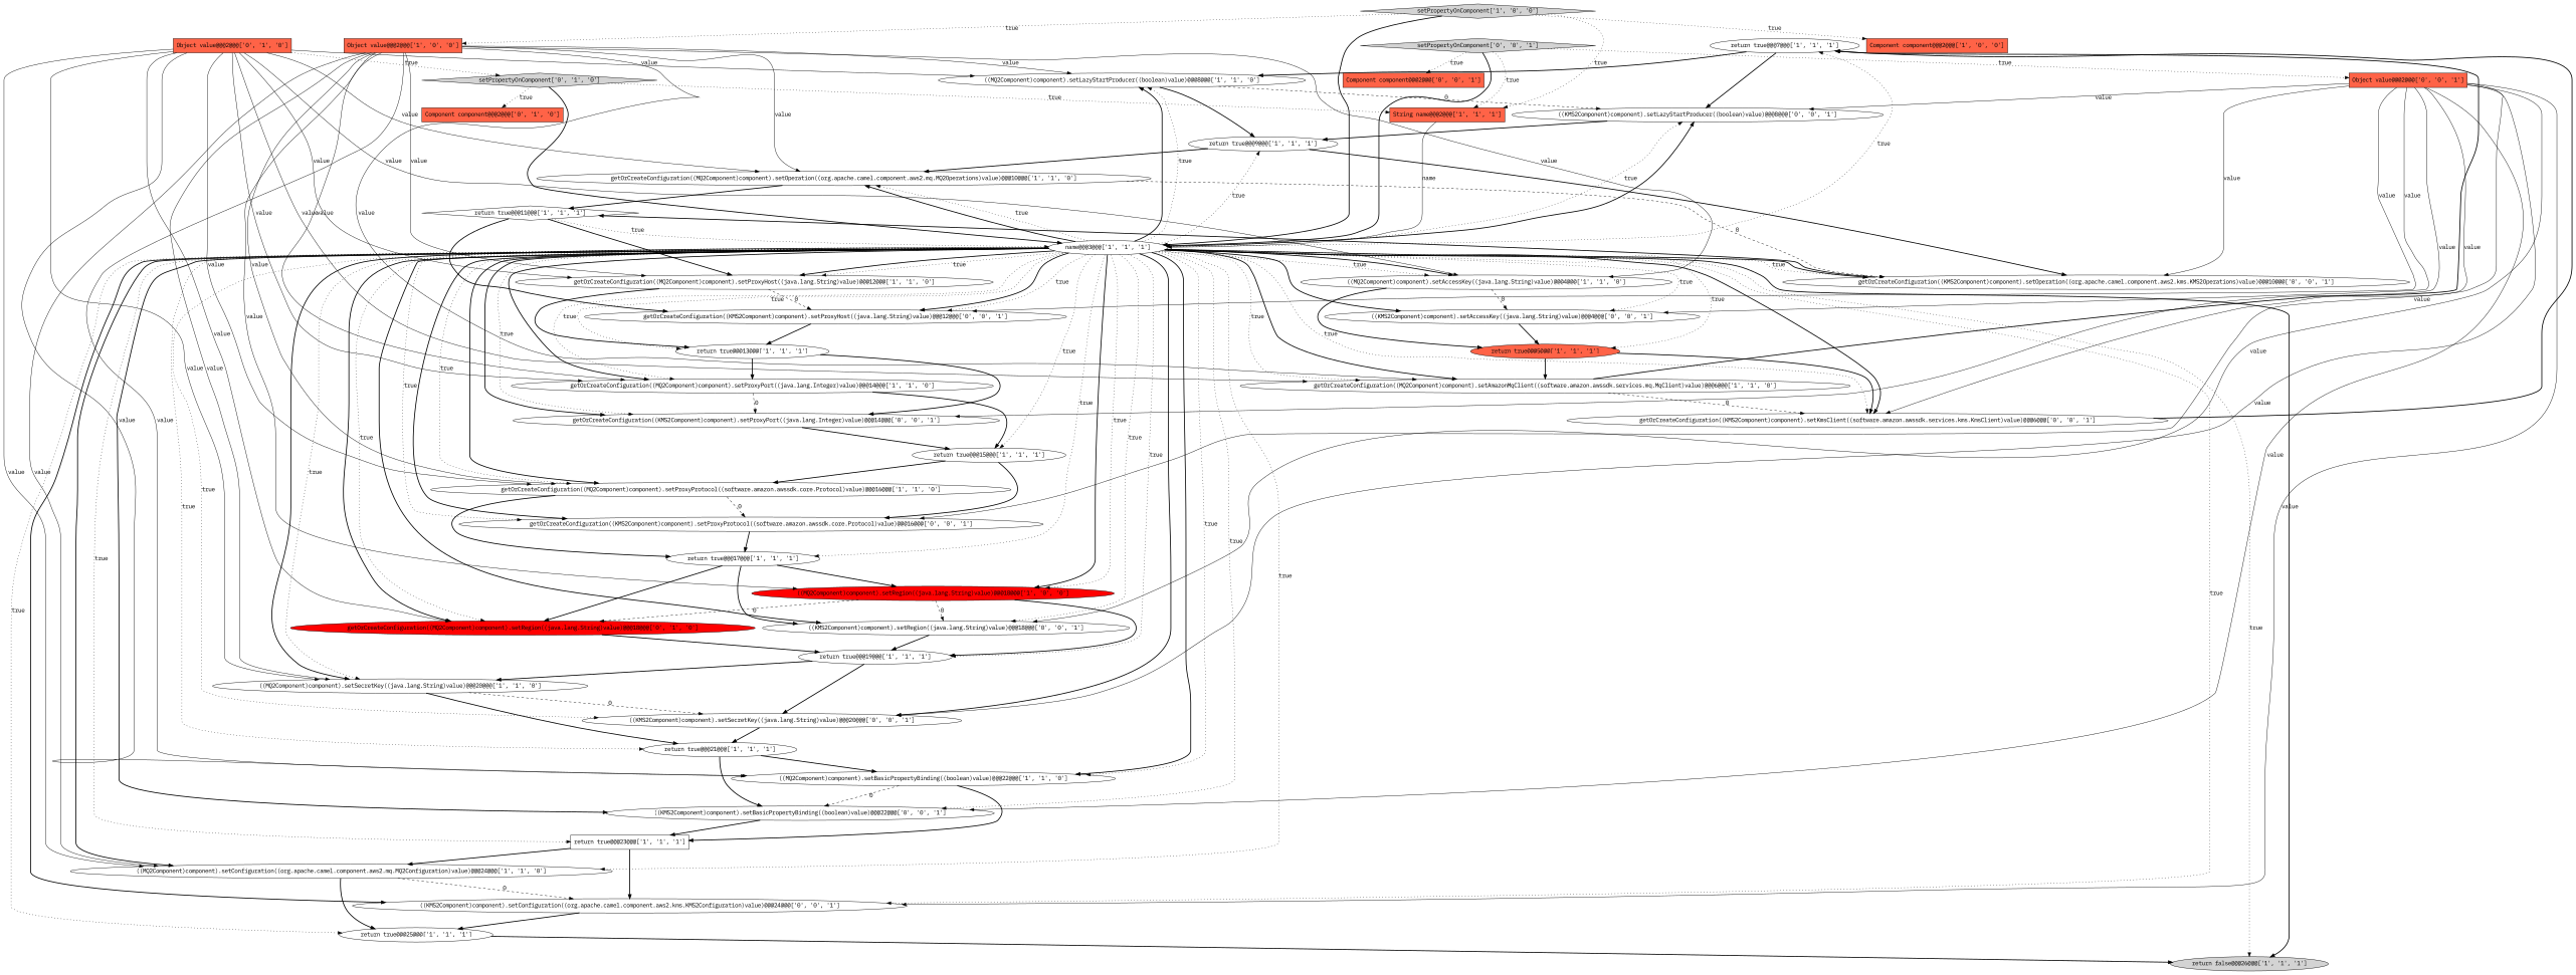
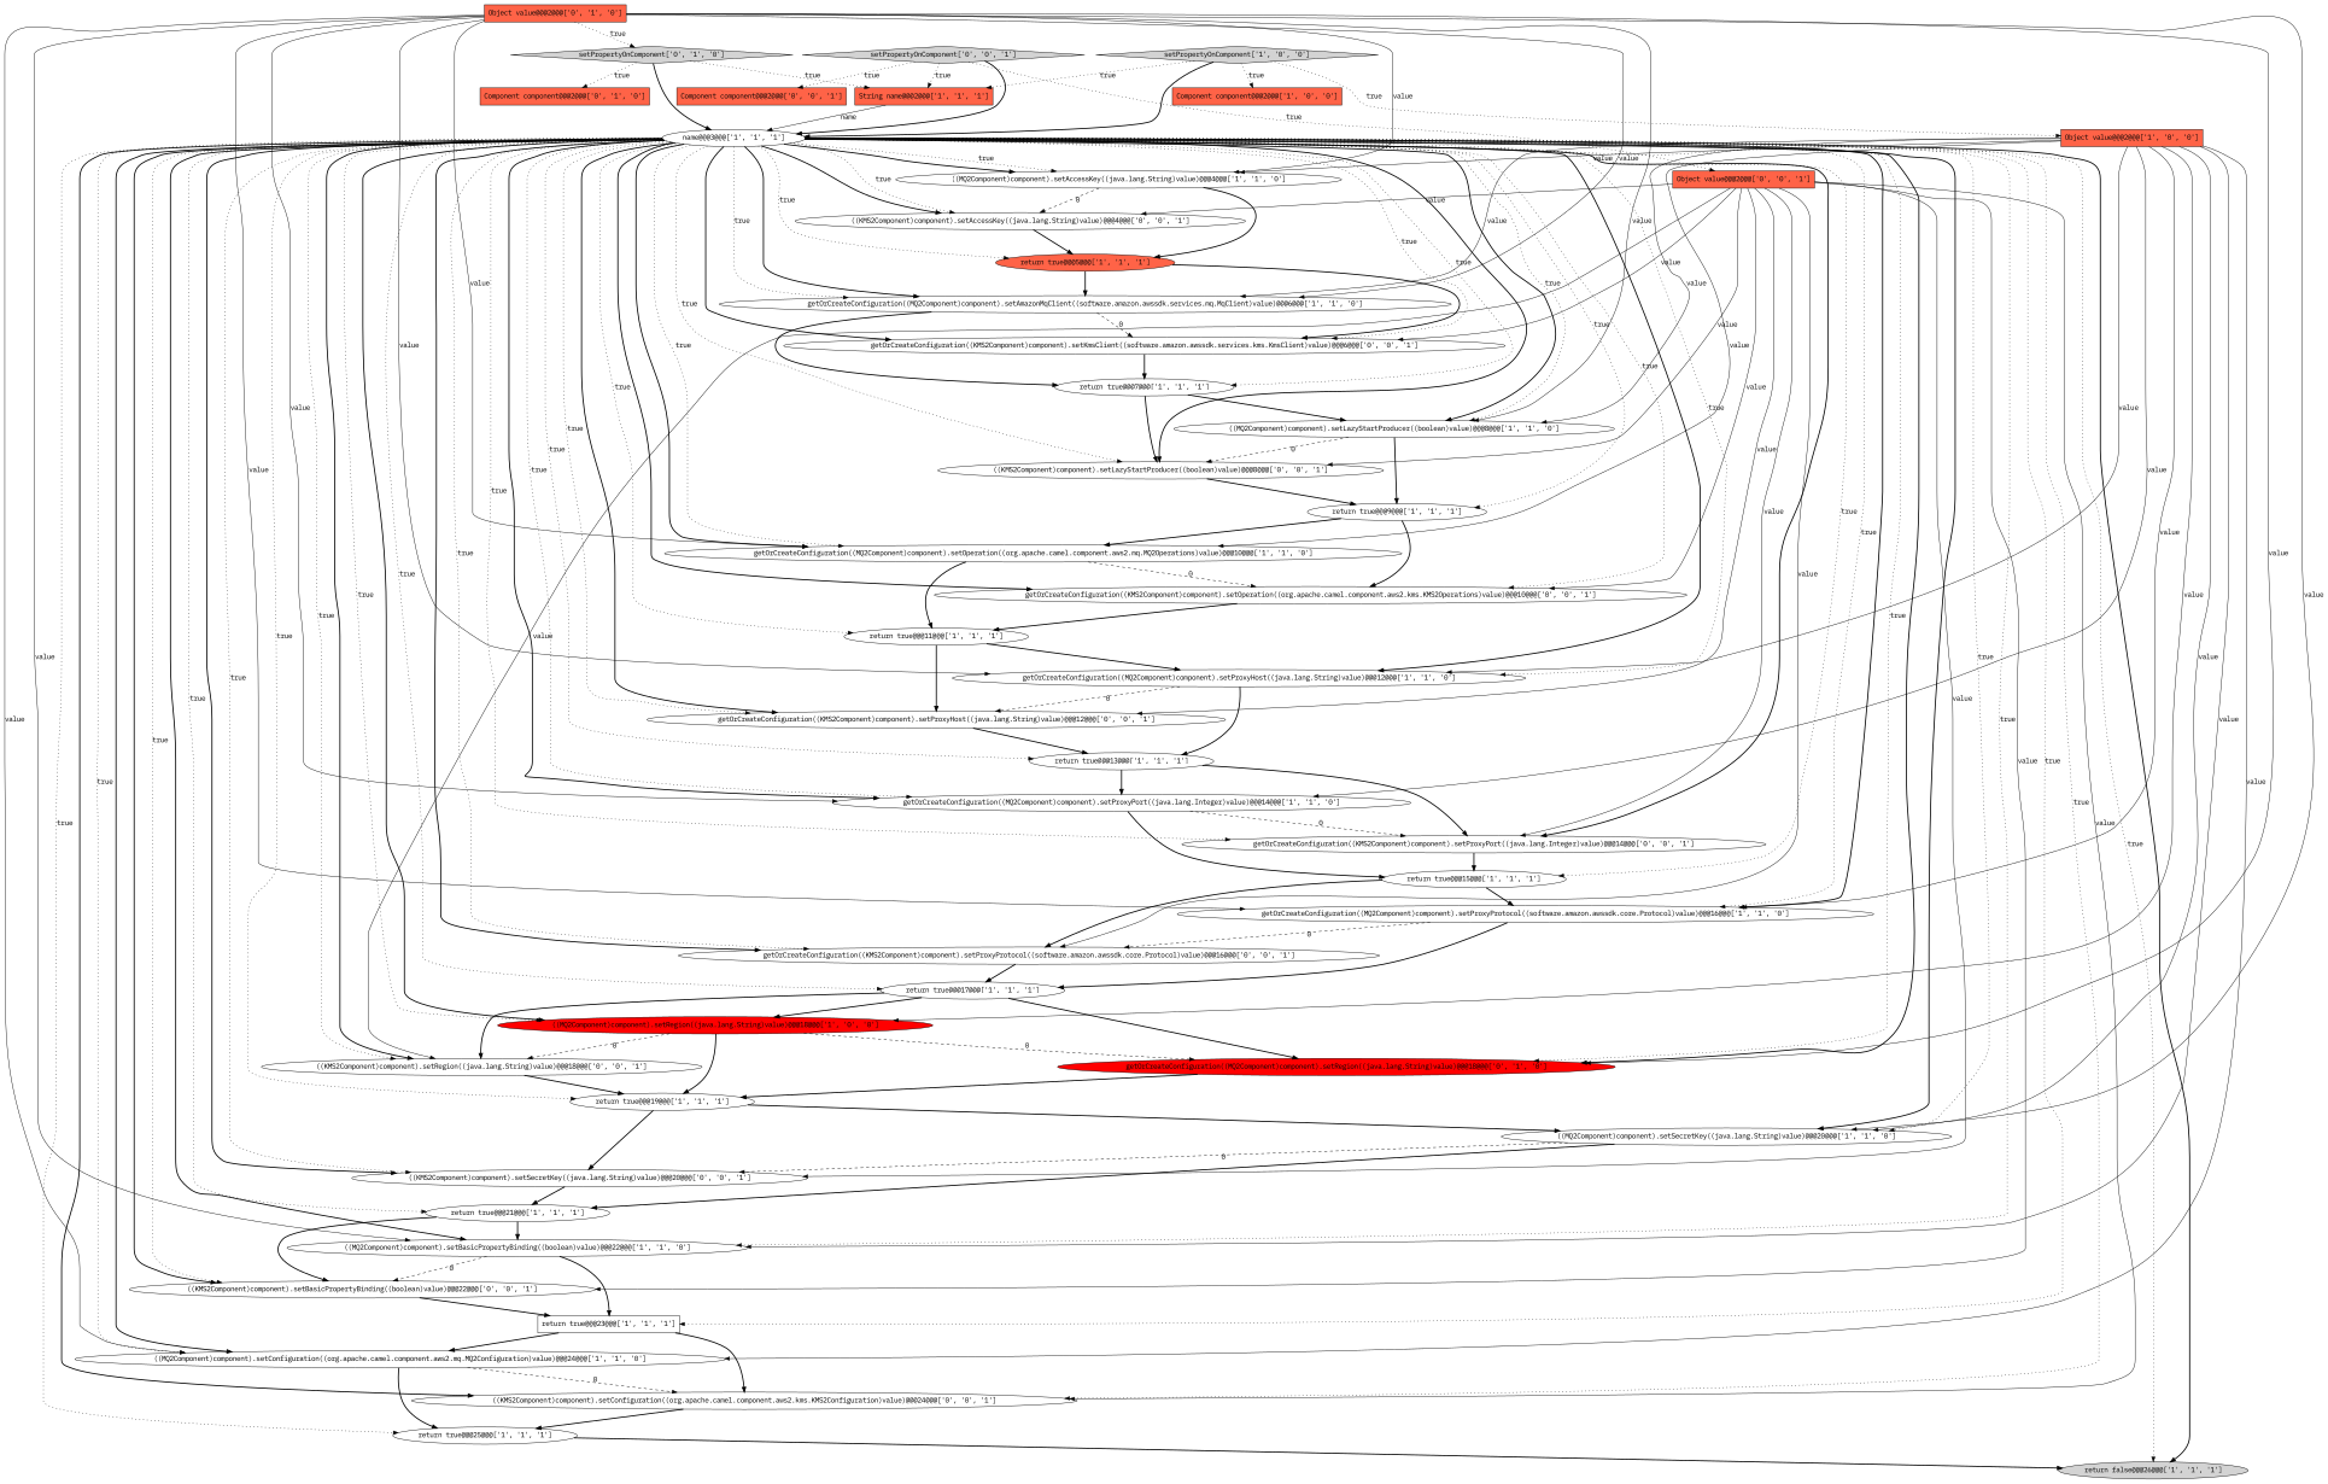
  digraph {
    fontname="IBM Plex Mono"
    node [fillcolor=white fontname="IBM Plex Mono" shape=ellipse style=filled]
    edge [fontname="IBM Plex Mono" style=bold]
    n1 [label="return true@@@7@@@['1', '1', '1']"]
    n2 [label="((MQ2Component)component).setLazyStartProducer((boolean)value)@@@8@@@['1', '1', '0']"]
    n3 [label="((KMS2Component)component).setLazyStartProducer((boolean)value)@@@8@@@['0', '0', '1']"]
    n4 [label="return true@@@9@@@['1', '1', '1']"]
    n5 [label="name@@@3@@@['1', '1', '1']"]
    n6 [label="return true@@@13@@@['1', '1', '1']"]
    n7 [label="getOrCreateConfiguration((KMS2Component)component).setProxyProtocol((software.amazon.awssdk.core.Protocol)value)@@@16@@@['0', '0', '1']"]
    n8 [label="getOrCreateConfiguration((MQ2Component)component).setAmazonMqClient((software.amazon.awssdk.services.mq.MqClient)value)@@@6@@@['1', '1', '0']"]
    n9 [label="return true@@@23@@@['1', '1', '1']" shape=box]
    n10 [label="return true@@@21@@@['1', '1', '1']"]
    n11 [label="return true@@@15@@@['1', '1', '1']"]
    n12 [label="getOrCreateConfiguration((MQ2Component)component).setProxyPort((java.lang.Integer)value)@@@14@@@['1', '1', '0']"]
    n13 [label="((KMS2Component)component).setSecretKey((java.lang.String)value)@@@20@@@['0', '0', '1']"]
    n14 [fillcolor=lightgray label="return false@@@26@@@['1', '1', '1']"]
    n15 [label="getOrCreateConfiguration((MQ2Component)component).setProxyProtocol((software.amazon.awssdk.core.Protocol)value)@@@16@@@['1', '1', '0']"]
    n16 [label="((KMS2Component)component).setRegion((java.lang.String)value)@@@18@@@['0', '0', '1']"]
    n17 [label="getOrCreateConfiguration((MQ2Component)component).setProxyHost((java.lang.String)value)@@@12@@@['1', '1', '0']"]
    n18 [label="return true@@@17@@@['1', '1', '1']"]
    n19 [label="((MQ2Component)component).setConfiguration((org.apache.camel.component.aws2.mq.MQ2Configuration)value)@@@24@@@['1', '1', '0']"]
-   n20 [label="return true@@@11@@@['1', '1', '1']" shape=diamond]
+   n20 [label="return true@@@11@@@['1', '1', '1']"]
    n21 [label="getOrCreateConfiguration((KMS2Component)component).setProxyPort((java.lang.Integer)value)@@@14@@@['0', '0', '1']"]
    n22 [label="((MQ2Component)component).setSecretKey((java.lang.String)value)@@@20@@@['1', '1', '0']"]
    n23 [label="((KMS2Component)component).setAccessKey((java.lang.String)value)@@@4@@@['0', '0', '1']"]
    n24 [label="return true@@@19@@@['1', '1', '1']"]
    n25 [label="((MQ2Component)component).setBasicPropertyBinding((boolean)value)@@@22@@@['1', '1', '0']"]
    n26 [label="getOrCreateConfiguration((MQ2Component)component).setOperation((org.apache.camel.component.aws2.mq.MQ2Operations)value)@@@10@@@['1', '1', '0']"]
    n27 [label="((MQ2Component)component).setAccessKey((java.lang.String)value)@@@4@@@['1', '1', '0']"]
    n28 [label="return true@@@25@@@['1', '1', '1']"]
    n29 [fillcolor=red label="getOrCreateConfiguration((MQ2Component)component).setRegion((java.lang.String)value)@@@18@@@['0', '1', '0']"]
    n30 [label="((KMS2Component)component).setBasicPropertyBinding((boolean)value)@@@22@@@['0', '0', '1']"]
    n31 [label="((KMS2Component)component).setConfiguration((org.apache.camel.component.aws2.kms.KMS2Configuration)value)@@@24@@@['0', '0', '1']"]
    n32 [label="getOrCreateConfiguration((KMS2Component)component).setOperation((org.apache.camel.component.aws2.kms.KMS2Operations)value)@@@10@@@['0', '0', '1']"]
    n33 [label="getOrCreateConfiguration((KMS2Component)component).setProxyHost((java.lang.String)value)@@@12@@@['0', '0', '1']"]
    n34 [fillcolor=tomato label="return true@@@5@@@['1', '1', '1']"]
    n35 [label="getOrCreateConfiguration((KMS2Component)component).setKmsClient((software.amazon.awssdk.services.kms.KmsClient)value)@@@6@@@['0', '0', '1']"]
    n36 [fillcolor=red label="((MQ2Component)component).setRegion((java.lang.String)value)@@@18@@@['1', '0', '0']"]
    n37 [fillcolor=lightgray label="setPropertyOnComponent['0', '0', '1']" shape=diamond]
    n38 [fillcolor=tomato label="String name@@@2@@@['1', '1', '1']" shape=box]
    n39 [fillcolor=tomato label="Object value@@@2@@@['0', '0', '1']" shape=box]
    n40 [fillcolor=tomato label="Component component@@@2@@@['0', '0', '1']" shape=box]
    n41 [fillcolor=tomato label="Component component@@@2@@@['0', '1', '0']" shape=box]
    n42 [fillcolor=tomato label="Object value@@@2@@@['0', '1', '0']" shape=box]
    n43 [fillcolor=lightgray label="setPropertyOnComponent['0', '1', '0']" shape=diamond]
    n44 [fillcolor=tomato label="Component component@@@2@@@['1', '0', '0']" shape=box]
    n45 [fillcolor=tomato label="Object value@@@2@@@['1', '0', '0']" shape=box]
    n46 [fillcolor=lightgray label="setPropertyOnComponent['1', '0', '0']" shape=diamond]
    n1 -> n2
    n1 -> n3
    n2 -> n3 [label=0 style=dashed]
    n2 -> n4
    n3 -> n4
    n4 -> n26
    n4 -> n32
    n5 -> n1 [label=true style=dotted]
    n5 -> n2
    n5 -> n2 [label=true style=dotted]
    n5 -> n3 [label=true style=dotted]
    n5 -> n3
    n5 -> n4 [label=true style=dotted]
    n5 -> n6 [label=true style=dotted]
    n5 -> n7 [label=true style=dotted]
    n5 -> n7
    n5 -> n8 [label=true style=dotted]
    n5 -> n8
    n5 -> n9 [label=true style=dotted]
    n5 -> n10 [label=true style=dotted]
    n5 -> n11 [label=true style=dotted]
    n5 -> n12 [label=true style=dotted]
    n5 -> n12
    n5 -> n13
    n5 -> n13 [label=true style=dotted]
    n5 -> n14 [label=true style=dotted]
    n5 -> n14
    n5 -> n15
    n5 -> n15 [label=true style=dotted]
    n5 -> n16
    n5 -> n16 [label=true style=dotted]
    n5 -> n17 [label=true style=dotted]
    n5 -> n17
    n5 -> n18 [label=true style=dotted]
    n5 -> n19 [label=true style=dotted]
    n5 -> n19
-   n20 -> n5 [label=true style=dotted]
+   n5 -> n20 [label=true style=dotted]
    n5 -> n21 [label=true style=dotted]
    n5 -> n21
    n5 -> n22 [label=true style=dotted]
    n5 -> n22
    n5 -> n23 [label=true style=dotted]
    n5 -> n23
    n5 -> n24 [label=true style=dotted]
    n5 -> n25
    n5 -> n25 [label=true style=dotted]
    n5 -> n26
    n5 -> n26 [label=true style=dotted]
    n5 -> n27 [label=true style=dotted]
    n5 -> n27
    n5 -> n28 [label=true style=dotted]
    n5 -> n29 [label=true style=dotted]
    n5 -> n29
    n5 -> n30 [label=true style=dotted]
    n5 -> n30
    n5 -> n31 [label=true style=dotted]
    n5 -> n31
    n5 -> n32 [label=true style=dotted]
    n5 -> n32
    n5 -> n33
    n5 -> n33 [label=true style=dotted]
    n5 -> n34 [label=true style=dotted]
    n5 -> n35 [label=true style=dotted]
    n5 -> n35
    n5 -> n36 [label=true style=dotted]
    n5 -> n36
    n6 -> n12
    n6 -> n21
    n7 -> n18
    n8 -> n1
    n8 -> n35 [label=0 style=dashed]
    n9 -> n19
    n9 -> n31
    n10 -> n25
    n10 -> n30
    n11 -> n7
    n11 -> n15
    n12 -> n11
    n12 -> n21 [label=0 style=dashed]
    n13 -> n10
    n15 -> n7 [label=0 style=dashed]
    n15 -> n18
    n16 -> n24
    n17 -> n6
    n17 -> n33 [label=0 style=dashed]
    n18 -> n16
    n18 -> n29
    n18 -> n36
    n19 -> n28
    n19 -> n31 [label=0 style=dashed]
    n20 -> n17
    n20 -> n33
    n21 -> n11
    n22 -> n10
    n22 -> n13 [label=0 style=dashed]
    n23 -> n34
    n24 -> n13
    n24 -> n22
    n25 -> n9
    n25 -> n30 [label=0 style=dashed]
    n26 -> n20
    n26 -> n32 [label=0 style=dashed]
    n27 -> n23 [label=0 style=dashed]
    n27 -> n34
    n28 -> n14
    n29 -> n24
    n30 -> n9
    n31 -> n28
    n32 -> n20
    n33 -> n6
    n34 -> n8
    n34 -> n35
    n35 -> n1
    n36 -> n16 [label=0 style=dashed]
    n36 -> n24
    n36 -> n29 [label=0 style=dashed]
    n37 -> n5
    n37 -> n38 [label=true style=dotted]
    n37 -> n39 [label=true style=dotted]
    n37 -> n40 [label=true style=dotted]
    n38 -> n5 [label=name style=solid]
    n39 -> n3 [label=value style=solid]
    n39 -> n7 [label=value style=solid]
    n39 -> n13 [label=value style=solid]
    n39 -> n16 [label=value style=solid]
    n39 -> n21 [label=value style=solid]
    n39 -> n23 [label=value style=solid]
    n39 -> n30 [label=value style=solid]
    n39 -> n31 [label=value style=solid]
    n39 -> n32 [label=value style=solid]
    n39 -> n33 [label=value style=solid]
    n39 -> n35 [label=value style=solid]
    n42 -> n2 [label=value style=solid]
    n42 -> n8 [label=value style=solid]
    n42 -> n12 [label=value style=solid]
    n42 -> n15 [label=value style=solid]
    n42 -> n17 [label=value style=solid]
    n42 -> n19 [label=value style=solid]
    n42 -> n22 [label=value style=solid]
    n42 -> n25 [label=value style=solid]
    n42 -> n26 [label=value style=solid]
    n42 -> n27 [label=value style=solid]
    n42 -> n29 [label=value style=solid]
    n42 -> n43 [label=true style=dotted]
    n43 -> n5
    n43 -> n38 [label=true style=dotted]
    n43 -> n41 [label=true style=dotted]
    n45 -> n2 [label=value style=solid]
    n45 -> n8 [label=value style=solid]
    n45 -> n12 [label=value style=solid]
    n45 -> n15 [label=value style=solid]
    n45 -> n17 [label=value style=solid]
    n45 -> n19 [label=value style=solid]
    n45 -> n22 [label=value style=solid]
    n45 -> n25 [label=value style=solid]
    n45 -> n26 [label=value style=solid]
    n45 -> n27 [label=value style=solid]
    n45 -> n36 [label=value style=solid]
    n46 -> n5
    n46 -> n38 [label=true style=dotted]
    n46 -> n44 [label=true style=dotted]
    n46 -> n45 [label=true style=dotted]
  }
